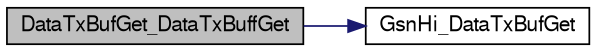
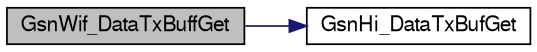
  digraph {
    rankdir=LR
    node [color=black fontname=FreeSans fontsize=12 shape=record style=filled]
-   n1 [fillcolor=grey75 fontcolor=black height=0.2 label=DataTxBufGet_DataTxBuffGet width=0.4]
+   n1 [fillcolor=grey75 fontcolor=black height=0.2 label=GsnWif_DataTxBuffGet width=0.4]
    n2 [fillcolor=white height=0.2 label=GsnHi_DataTxBufGet width=0.4]
    n1 -> n2 [color=midnightblue fontname=FreeSans fontsize=12 labelfontname=FreeSans labelfontsize=12 style=solid]
  }
